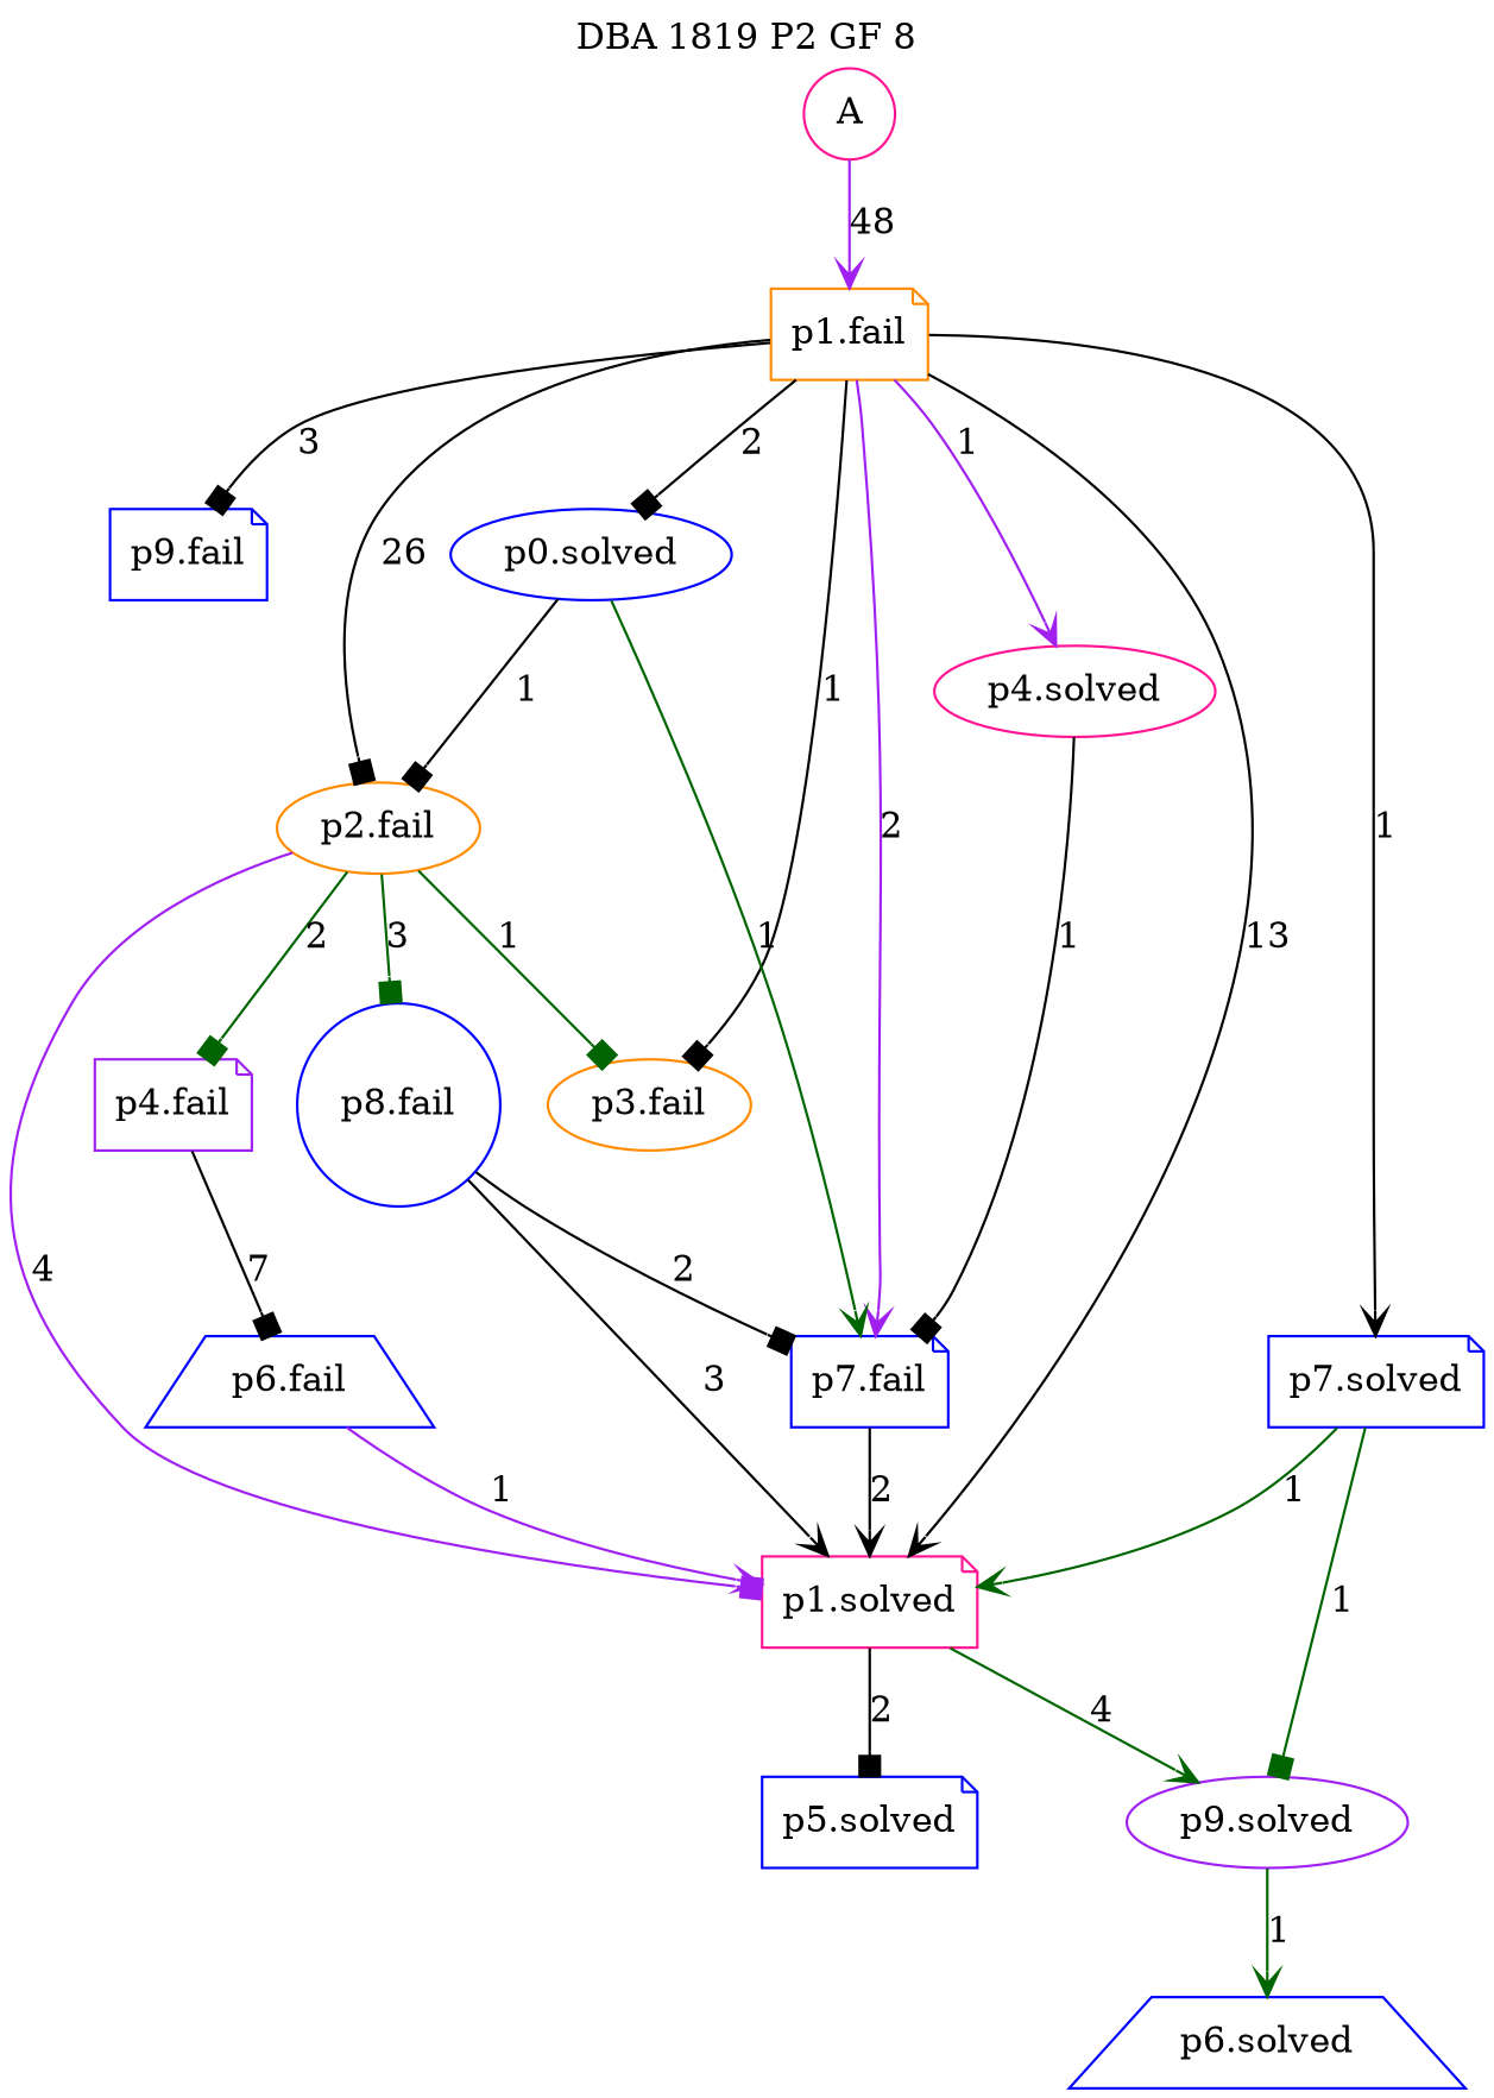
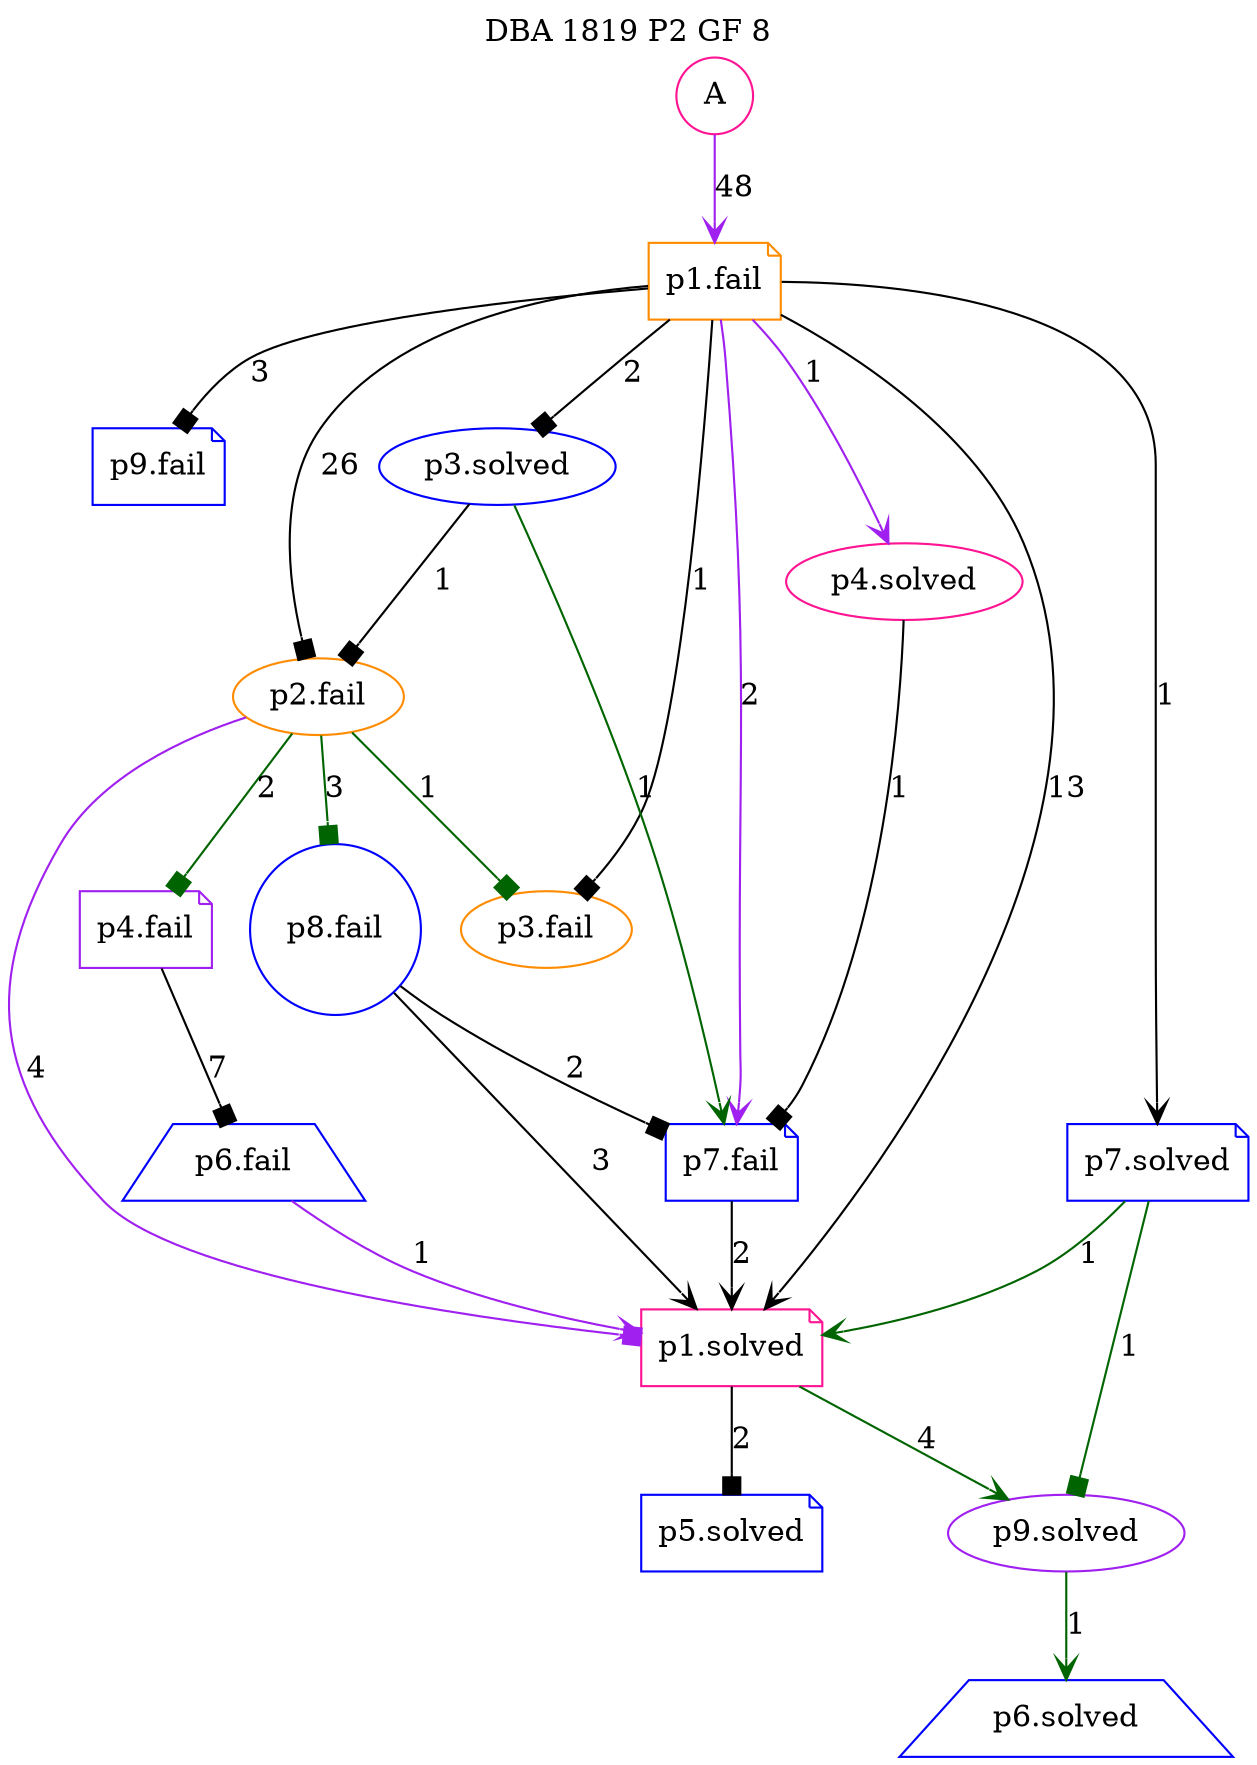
  digraph {
    label=" DBA 1819 P2 GF 8 "
    labelloc=tl
    rankdir=TB
    node [color=blue shape=note]
    edge [arrowhead=box color=black]
    n1 [color=deeppink label=A shape=circle]
    n2 [color=darkorange label="p1.fail"]
    n3 [label="p9.fail"]
    n4 [color=darkorange label="p2.fail" shape=ellipse]
    n5 [color=darkorange label="p3.fail" shape=ellipse]
    n6 [label="p7.fail"]
    n7 [color=deeppink label="p1.solved"]
    n8 [color=deeppink label="p4.solved" shape=ellipse]
    n9 [label="p7.solved"]
-   n10 [label="p0.solved" shape=ellipse]
+   n10 [label="p3.solved" shape=ellipse]
    n11 [label="p8.fail" shape=circle]
    n12 [color=purple label="p4.fail"]
    n13 [label="p5.solved"]
    n14 [color=purple label="p9.solved" shape=ellipse]
    n15 [label="p6.fail" shape=trapezium]
    n16 [label="p6.solved" shape=trapezium]
    n1 -> n2 [arrowhead=vee color=purple label=48]
    n2 -> n3 [label=3]
    n2 -> n4 [label=26]
    n2 -> n5 [label=1]
    n2 -> n6 [arrowhead=vee color=purple label=2]
    n2 -> n7 [arrowhead=vee label=13]
    n2 -> n8 [arrowhead=vee color=purple label=1]
    n2 -> n9 [arrowhead=vee label=1]
    n2 -> n10 [label=2]
    n4 -> n5 [color=darkgreen label=1]
    n4 -> n7 [color=purple label=4]
    n4 -> n11 [color=darkgreen label=3]
    n4 -> n12 [color=darkgreen label=2]
    n6 -> n7 [arrowhead=vee label=2]
    n7 -> n13 [label=2]
    n7 -> n14 [arrowhead=vee color=darkgreen label=4]
    n8 -> n6 [label=1]
    n9 -> n7 [arrowhead=vee color=darkgreen label=1]
    n9 -> n14 [color=darkgreen label=1]
    n10 -> n4 [label=1]
    n10 -> n6 [arrowhead=vee color=darkgreen label=1]
    n11 -> n6 [label=2]
    n11 -> n7 [arrowhead=vee label=3]
    n12 -> n15 [label=7]
    n14 -> n16 [arrowhead=vee color=darkgreen label=1]
    n15 -> n7 [arrowhead=vee color=purple label=1]
  }
